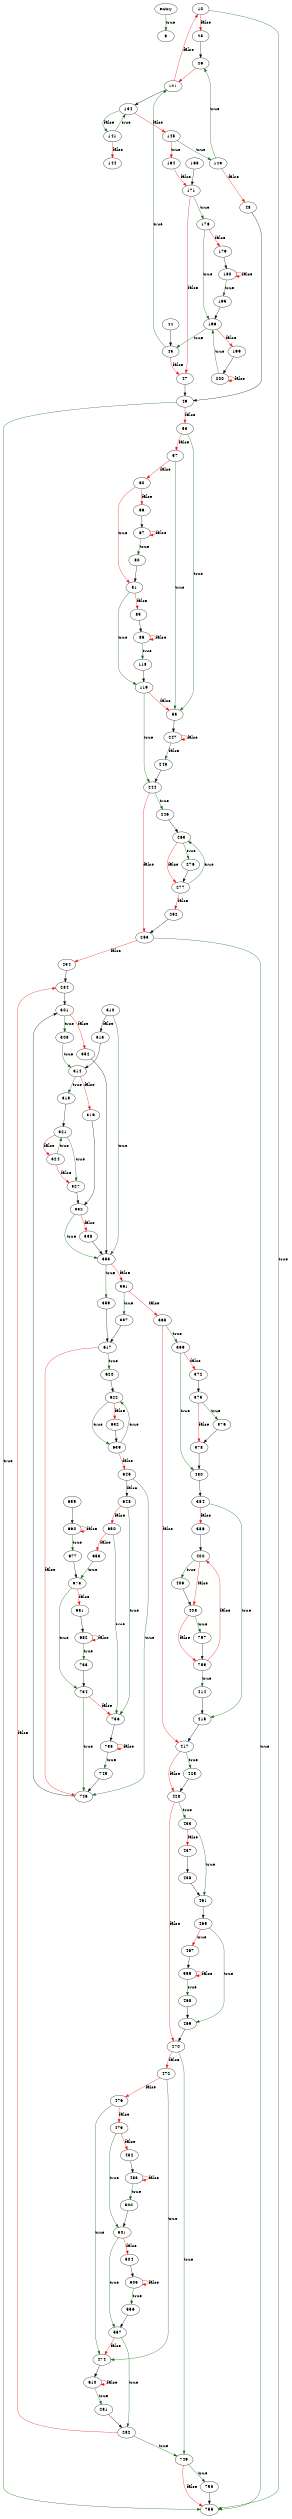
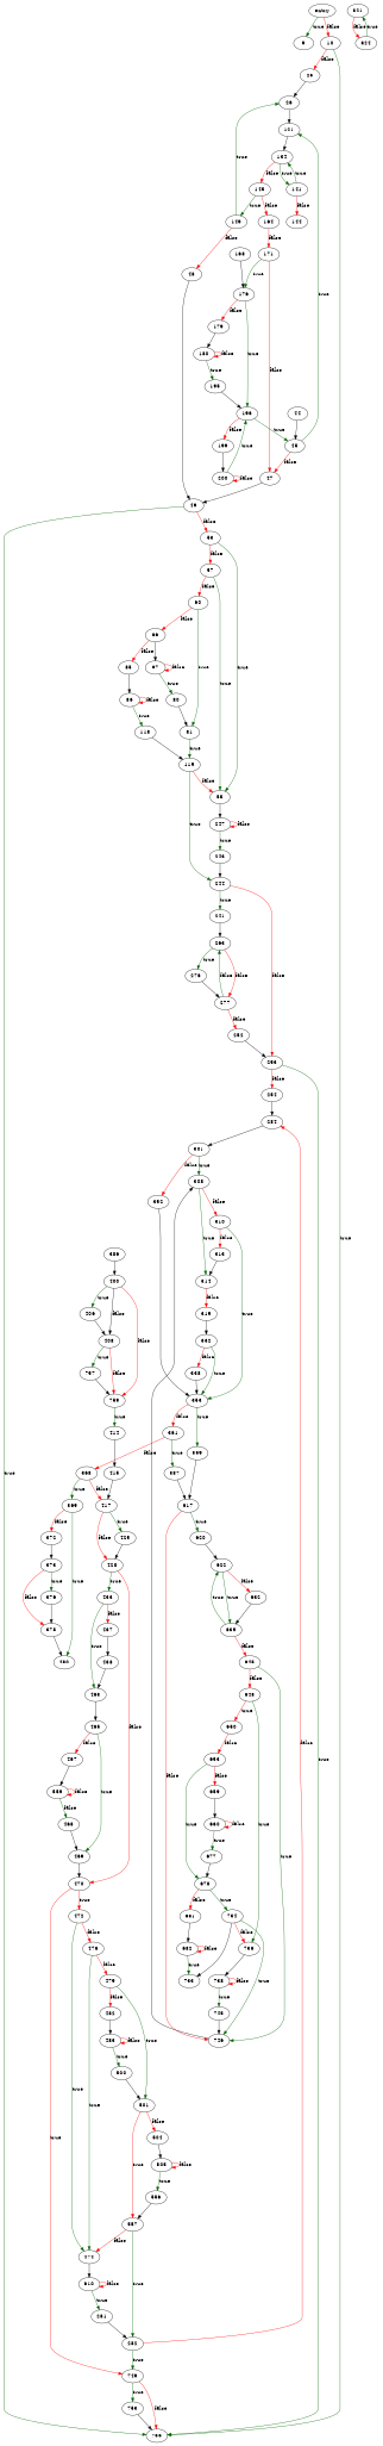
  digraph {
    edge [color=red]
    n1 [label=entry]
    9
    10
    25
    755
    26
    121
    134
    44
    45
    47
    49
    53
    48
    55
    57
    247
    60
    243
    66
    81
    67
    85
    119
    80
    86
    244
    118
-   246
+   246 [label=241]
    253
    141
    145
    144
    149
    164
    171
    168
    176
    179
    196
    180
    199
    195
    200
    263
    254
    276
    277
    252
    284
    301
    281
    282
    749
    753
    308
    352
    310
    314
    353
    313
-   318
    319
    359
    361
    321
    332
    324
-   327
    338
    617
    368
    387
    620
    746
    369
    417
    372
    n79 [label=480]
    425
    428
    373
-   384
    376
    378
    386
    415
    400
    406
    408
    757
    759
    414
    433
    470
    437
-   463 [label=461]
+   463
    472
    438
    465
    467
    469
    559
    468
    474
    476
    610
    479
    482
    501
    483
    504
    557
    500
    505
    556
    622
    632
    639
    645
    648
    650
    736
    653
    738
    659
    678
    660
    681
    734
    677
    682
    733
    745
    n1 -> 9 [color=darkgreen label=true]
-   121 -> 10 [label=false]
+   n1 -> 10 [label=false]
    10 -> 25 [label=false]
    10 -> 755 [color=darkgreen label=true]
    25 -> 26 [color=""]
-   26 -> 121
+   26 -> 121 [color=""]
    121 -> 134 [color=""]
-   134 -> 141 [color=darkgreen label=false]
+   134 -> 141 [color=darkgreen label=true]
    134 -> 145 [label=false]
    44 -> 45 [color=""]
    45 -> 121 [color=darkgreen label=true]
    45 -> 47 [label=false]
    47 -> 49 [color=""]
    49 -> 755 [color=darkgreen label=true]
    49 -> 53 [label=false]
    53 -> 55 [color=darkgreen label=true]
    53 -> 57 [label=false]
    48 -> 49 [color=""]
    55 -> 247 [color=""]
    57 -> 55 [color=darkgreen label=true]
    57 -> 60 [label=false]
    247 -> 247 [label=false]
-   247 -> 243 [color=darkgreen label=false]
+   247 -> 243 [color=darkgreen label=true]
    60 -> 66 [label=false]
-   60 -> 81 [label=true]
+   60 -> 81 [color=darkgreen label=true]
    243 -> 244 [color=""]
    66 -> 67 [color=""]
-   81 -> 85 [label=false]
+   66 -> 85 [label=false]
    81 -> 119 [color=darkgreen label=true]
    67 -> 67 [label=false]
    67 -> 80 [color=darkgreen label=true]
    85 -> 86 [color=""]
    119 -> 55 [label=false]
    119 -> 244 [color=darkgreen label=true]
    80 -> 81 [color=""]
    86 -> 86 [label=false]
    86 -> 118 [color=darkgreen label=true]
    244 -> 246 [color=darkgreen label=true]
    244 -> 253 [label=false]
    118 -> 119 [color=""]
    246 -> 263 [color=""]
    253 -> 755 [color=darkgreen label=true]
    253 -> 254 [label=false]
    141 -> 134 [color=darkgreen label=true]
    141 -> 144 [label=false]
    145 -> 149 [color=darkgreen label=true]
-   145 -> 164 [label=true]
+   145 -> 164 [label=false]
    149 -> 26 [color=darkgreen label=true]
    149 -> 48 [label=false]
    164 -> 171 [label=false]
    171 -> 47 [label=false]
    171 -> 176 [color=darkgreen label=true]
-   168 -> 171 [color=""]
+   168 -> 176 [color=""]
    176 -> 179 [label=false]
    176 -> 196 [color=darkgreen label=true]
    179 -> 180 [color=""]
    196 -> 45 [color=darkgreen label=true]
    196 -> 199 [label=false]
    180 -> 180 [label=false]
    180 -> 195 [color=darkgreen label=true]
    199 -> 200 [color=""]
    195 -> 196 [color=""]
    200 -> 196 [color=darkgreen label=true]
    200 -> 200 [label=false]
    263 -> 276 [color=darkgreen label=true]
    263 -> 277 [label=false]
    254 -> 284 [color=""]
    276 -> 277 [color=""]
-   277 -> 263 [color=darkgreen label=true]
+   277 -> 263 [color=darkgreen label=false]
    277 -> 252 [label=false]
    252 -> 253 [color=""]
    284 -> 301 [color=""]
    301 -> 308 [color=darkgreen label=true]
    301 -> 352 [label=false]
    281 -> 282 [color=""]
    282 -> 284 [label=false]
    282 -> 749 [color=darkgreen label=true]
    749 -> 755 [label=false]
    749 -> 753 [color=darkgreen label=true]
    753 -> 755 [color=""]
+   308 -> 310 [label=false]
    308 -> 314 [color=darkgreen label=true]
    352 -> 353 [color=""]
    310 -> 353 [color=darkgreen label=true]
-   310 -> 313 [color=black label=false]
-   314 -> 318 [color=darkgreen label=true]
+   310 -> 313 [label=false]
    314 -> 319 [label=false]
    353 -> 359 [color=darkgreen label=true]
    353 -> 361 [label=false]
    313 -> 314 [color=""]
-   318 -> 321 [color=""]
    319 -> 332 [color=""]
    359 -> 617 [color=""]
    361 -> 368 [label=false]
    361 -> 387 [color=darkgreen label=true]
    321 -> 324 [label=false]
-   321 -> 327 [color=darkgreen label=true]
    332 -> 353 [color=darkgreen label=true]
    332 -> 338 [label=false]
    324 -> 321 [color=darkgreen label=true]
-   324 -> 327 [label=false]
-   327 -> 332 [color=""]
    338 -> 353 [color=""]
    617 -> 620 [color=darkgreen label=true]
    617 -> 746 [label=false]
    368 -> 369 [color=darkgreen label=true]
    368 -> 417 [label=false]
    387 -> 617 [color=""]
    620 -> 622 [color=""]
-   746 -> 301 [color=""]
+   746 -> 308 [color=""]
    369 -> 372 [label=false]
    369 -> n79 [color=darkgreen label=true]
    417 -> 425 [color=darkgreen label=true]
    417 -> 428 [label=false]
    372 -> 373 [color=""]
-   n79 -> 384 [color=""]
    425 -> 428 [color=""]
    428 -> 433 [color=darkgreen label=true]
    428 -> 470 [label=false]
    373 -> 376 [color=darkgreen label=true]
    373 -> 378 [label=false]
-   384 -> 386 [label=false]
-   384 -> 415 [color=darkgreen label=true]
    376 -> 378 [color=""]
    378 -> n79 [color=""]
    386 -> 400 [color=""]
    415 -> 417 [color=""]
    400 -> 406 [color=darkgreen label=true]
-   400 -> 408 [label=false]
+   400 -> 408 [color=black label=false]
    406 -> 408 [color=""]
    408 -> 757 [color=darkgreen label=true]
    408 -> 759 [label=false]
    757 -> 759 [color=""]
-   759 -> 400 [label=false]
+   400 -> 759 [label=false]
    759 -> 414 [color=darkgreen label=true]
    414 -> 415 [color=""]
    433 -> 437 [label=false]
    433 -> 463 [color=darkgreen label=true]
-   470 -> 749 [color=darkgreen label=true]
-   470 -> 472 [label=false]
+   470 -> 749 [label=true]
+   470 -> 472 [label=true]
    437 -> 438 [color=""]
    463 -> 465 [color=""]
    472 -> 474 [color=darkgreen label=true]
    472 -> 476 [label=false]
    438 -> 463 [color=""]
-   465 -> 467 [label=true]
+   465 -> 467 [label=false]
    465 -> 469 [color=darkgreen label=true]
    467 -> 559 [color=""]
    469 -> 470 [color=""]
    559 -> 559 [label=false]
-   559 -> 468 [color=darkgreen label=true]
+   559 -> 468 [color=darkgreen label=false]
    468 -> 469 [color=""]
    474 -> 610 [color=""]
    476 -> 474 [color=darkgreen label=true]
    476 -> 479 [label=false]
    610 -> 281 [color=darkgreen label=true]
    610 -> 610 [label=false]
    479 -> 482 [label=false]
    479 -> 501 [color=darkgreen label=true]
    482 -> 483 [color=""]
    501 -> 504 [label=false]
-   501 -> 557 [color=darkgreen label=true]
+   501 -> 557 [label=true]
    483 -> 483 [label=false]
    483 -> 500 [color=darkgreen label=true]
    504 -> 505 [color=""]
    557 -> 282 [color=darkgreen label=true]
    557 -> 474 [label=false]
    500 -> 501 [color=""]
    505 -> 505 [label=false]
    505 -> 556 [color=darkgreen label=true]
    556 -> 557 [color=""]
    622 -> 632 [label=false]
    622 -> 639 [color=darkgreen label=true]
    632 -> 639 [color=""]
    639 -> 622 [color=darkgreen label=true]
    639 -> 645 [label=false]
    645 -> 746 [color=darkgreen label=true]
-   645 -> 648 [color=black label=false]
-   648 -> 650 [label=false]
+   645 -> 648 [label=false]
+   648 -> 650 [label=true]
    648 -> 736 [color=darkgreen label=true]
-   650 -> 736 [color=darkgreen label=true]
    650 -> 653 [label=false]
    736 -> 738 [color=""]
+   653 -> 659 [label=false]
    653 -> 678 [color=darkgreen label=true]
    738 -> 738 [label=false]
    738 -> 745 [color=darkgreen label=true]
    659 -> 660 [color=""]
    678 -> 681 [label=false]
    678 -> 734 [color=darkgreen label=true]
    660 -> 660 [label=false]
    660 -> 677 [color=darkgreen label=true]
    681 -> 682 [color=""]
    734 -> 746 [color=darkgreen label=true]
    734 -> 736 [label=false]
    677 -> 678 [color=""]
    682 -> 682 [label=false]
    682 -> 733 [color=darkgreen label=true]
-   733 -> 734 [color=""]
+   734 -> 733 [color=""]
    745 -> 746 [color=""]
  }
